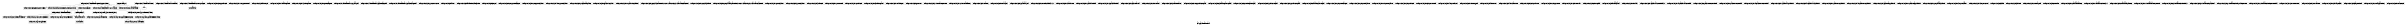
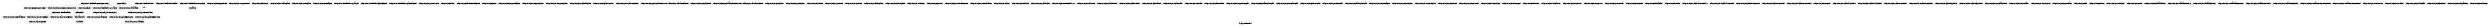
  digraph {
    label="Call graph: fix_read_restart.ll"
    node [shape=record]
    n1 [label="{_ZN9LAMMPS_NS14FixReadRestartC2EPNS_6LAMMPSEiPPc}"]
    n2 [label="{_ZN9LAMMPS_NS3FixC2EPNS_6LAMMPSEiPPc}"]
    n3 [label="{_ZN9LAMMPS_NS5utils8inumericEPKciS2_bPNS_6LAMMPSE}"]
    n4 [label="{_ZN9LAMMPS_NS3FixD2Ev}"]
    n5 [label="{_ZN9LAMMPS_NS14FixReadRestart11grow_arraysEi}"]
    n6 [label="{_ZN9LAMMPS_NS4Atom12add_callbackEi}"]
    n7 [label="{_ZN9LAMMPS_NS14FixReadRestartD2Ev}"]
    n8 [label="{_ZN9LAMMPS_NS6Memory4growIiEEPT_RS3_iPKc}"]
    n9 [label="{_ZN9LAMMPS_NS6Memory4growIdEEPPT_RS4_iiPKc}"]
    n10 [label="{_ZN9LAMMPS_NS6Memory8sreallocEPvlPKc}"]
    n11 [label="{_ZN9LAMMPS_NS6Memory6createIiEEPT_RS3_iPKc}"]
    n12 [label="{_ZN9LAMMPS_NS6Memory6createIdEEPPT_RS4_iiPKc}"]
    n13 [label="{__gxx_personality_v0}"]
    n14 [label="{_ZN9LAMMPS_NS6Memory7smallocElPKc}"]
    n15 [label="{_ZN9LAMMPS_NS4Atom15delete_callbackEPKci}"]
    n16 [label="{_ZN9LAMMPS_NS6Memory7destroyIiEEvRPT_}"]
    n17 [label="{_ZN9LAMMPS_NS6Memory7destroyIdEEvRPPT_}"]
    n18 [label="{__clang_call_terminate}"]
    n19 [label="{_ZN9LAMMPS_NS6Memory5sfreeEPv}"]
    n20 [label="{_ZSt9terminatev}"]
    n21 [label="{__cxa_begin_catch}"]
    n22 [label="{_ZN9LAMMPS_NS14FixReadRestartD0Ev}"]
    n23 [label="{_ZdlPv}"]
    n24 [label="{_ZN9LAMMPS_NS14FixReadRestart7setmaskEv}"]
    n25 [label="{_ZN9LAMMPS_NS14FixReadRestart12memory_usageEv}"]
    n26 [label="{llvm.fmuladd.f64}"]
    n27 [label="{_ZN9LAMMPS_NS3Fix15setup_pre_forceEi}"]
    n28 [label="{_ZN9LAMMPS_NS3Fix17setup_pre_reverseEii}"]
    n29 [label="{_ZN9LAMMPS_NS3Fix9min_setupEi}"]
    n30 [label="{_ZN9LAMMPS_NS3Fix17initial_integrateEi}"]
    n31 [label="{_ZN9LAMMPS_NS3Fix14post_integrateEv}"]
    n32 [label="{_ZN9LAMMPS_NS3Fix12pre_exchangeEv}"]
    n33 [label="{_ZN9LAMMPS_NS14FixReadRestart11copy_arraysEiii}"]
    n34 [label="{_ZN9LAMMPS_NS14FixReadRestart13pack_exchangeEiPd}"]
    n35 [label="{_ZN9LAMMPS_NS14FixReadRestart15unpack_exchangeEiPd}"]
    n36 [label="{_ZN9LAMMPS_NS3Fix16post_constructorEv}"]
    n37 [label="{_ZN9LAMMPS_NS3Fix4initEv}"]
    n38 [label="{_ZN9LAMMPS_NS3Fix9init_listEiPNS_9NeighListE}"]
    n39 [label="{_ZN9LAMMPS_NS3Fix5setupEi}"]
    n40 [label="{_ZN9LAMMPS_NS3Fix18setup_pre_exchangeEv}"]
    n41 [label="{_ZN9LAMMPS_NS3Fix18setup_pre_neighborEv}"]
    n42 [label="{_ZN9LAMMPS_NS3Fix19setup_post_neighborEv}"]
    n43 [label="{_ZN9LAMMPS_NS3Fix16unpack_read_gridEiPc}"]
    n44 [label="{_ZN9LAMMPS_NS3Fix15pack_write_gridEiPv}"]
    n45 [label="{_ZN9LAMMPS_NS3Fix17unpack_write_gridEiPvPi}"]
    n46 [label="{_ZN9LAMMPS_NS3Fix16get_grid_by_nameERKNSt7__cxx1112basic_stringIcSt11char_traitsIcESaIcEEERi}"]
    n47 [label="{_ZN9LAMMPS_NS3Fix17get_grid_by_indexEi}"]
    n48 [label="{_ZN9LAMMPS_NS3Fix20get_griddata_by_nameEiRKNSt7__cxx1112basic_stringIcSt11char_traitsIcESaIcEEERi}"]
    n49 [label="{_ZN9LAMMPS_NS3Fix12pre_neighborEv}"]
    n50 [label="{_ZN9LAMMPS_NS3Fix13post_neighborEv}"]
    n51 [label="{_ZN9LAMMPS_NS3Fix9pre_forceEi}"]
    n52 [label="{_ZN9LAMMPS_NS3Fix11pre_reverseEii}"]
    n53 [label="{_ZN9LAMMPS_NS3Fix10post_forceEi}"]
+   n54 [label="{_ZN9LAMMPS_NS3Fix15final_integrateEv}"]
    n55 [label="{_ZN9LAMMPS_NS3Fix15fused_integrateEi}"]
    n56 [label="{_ZN9LAMMPS_NS3Fix11end_of_stepEv}"]
    n57 [label="{_ZN9LAMMPS_NS3Fix8post_runEv}"]
    n58 [label="{_ZN9LAMMPS_NS3Fix13write_restartEP8_IO_FILE}"]
    n59 [label="{_ZN9LAMMPS_NS3Fix18write_restart_fileEPKc}"]
    n60 [label="{_ZN9LAMMPS_NS3Fix7restartEPc}"]
    n61 [label="{_ZN9LAMMPS_NS3Fix10set_arraysEi}"]
    n62 [label="{_ZN9LAMMPS_NS3Fix13update_arraysEii}"]
    n63 [label="{_ZN9LAMMPS_NS3Fix12set_moleculeEiiiPdS1_S1_}"]
    n64 [label="{_ZN9LAMMPS_NS3Fix11clear_bonusEv}"]
    n65 [label="{_ZN9LAMMPS_NS3Fix11pack_borderEiPiPd}"]
    n66 [label="{_ZN9LAMMPS_NS3Fix13unpack_borderEiiPd}"]
    n67 [label="{_ZN9LAMMPS_NS3Fix12pack_restartEiPd}"]
+   n68 [label="{_ZN9LAMMPS_NS3Fix14unpack_restartEii}"]
    n69 [label="{_ZN9LAMMPS_NS3Fix12size_restartEi}"]
    n70 [label="{_ZN9LAMMPS_NS3Fix15maxsize_restartEv}"]
    n71 [label="{_ZN9LAMMPS_NS3Fix21setup_pre_force_respaEii}"]
    n72 [label="{_ZN9LAMMPS_NS3Fix23initial_integrate_respaEiii}"]
    n73 [label="{_ZN9LAMMPS_NS3Fix20post_integrate_respaEii}"]
    n74 [label="{_ZN9LAMMPS_NS3Fix15pre_force_respaEiii}"]
    n75 [label="{_ZN9LAMMPS_NS3Fix16post_force_respaEiii}"]
    n76 [label="{_ZN9LAMMPS_NS3Fix21final_integrate_respaEii}"]
    n77 [label="{_ZN9LAMMPS_NS3Fix16min_pre_exchangeEv}"]
    n78 [label="{_ZN9LAMMPS_NS3Fix16min_pre_neighborEv}"]
    n79 [label="{_ZN9LAMMPS_NS3Fix17min_post_neighborEv}"]
    n80 [label="{_ZN9LAMMPS_NS3Fix13min_pre_forceEi}"]
    n81 [label="{_ZN9LAMMPS_NS3Fix15min_pre_reverseEii}"]
    n82 [label="{_ZN9LAMMPS_NS3Fix14min_post_forceEi}"]
    n83 [label="{_ZN9LAMMPS_NS3Fix10min_energyEPd}"]
    n84 [label="{_ZN9LAMMPS_NS3Fix9min_storeEv}"]
    n85 [label="{_ZN9LAMMPS_NS3Fix14min_clearstoreEv}"]
    n86 [label="{_ZN9LAMMPS_NS3Fix13min_pushstoreEv}"]
    n87 [label="{_ZN9LAMMPS_NS3Fix12min_popstoreEv}"]
    n88 [label="{_ZN9LAMMPS_NS3Fix13min_reset_refEv}"]
    n89 [label="{_ZN9LAMMPS_NS3Fix8min_stepEdPd}"]
    n90 [label="{_ZN9LAMMPS_NS3Fix9max_alphaEPd}"]
    n91 [label="{_ZN9LAMMPS_NS3Fix7min_dofEv}"]
    n92 [label="{_ZN9LAMMPS_NS3Fix17pack_forward_commEiPiPdiS1_}"]
    n93 [label="{_ZN9LAMMPS_NS3Fix19unpack_forward_commEiiPd}"]
    n94 [label="{_ZN9LAMMPS_NS3Fix22pack_reverse_comm_sizeEii}"]
    n95 [label="{_ZN9LAMMPS_NS3Fix17pack_reverse_commEiiPd}"]
    n96 [label="{_ZN9LAMMPS_NS3Fix19unpack_reverse_commEiPiPd}"]
+   n97 [label="{_ZN9LAMMPS_NS3Fix10reset_gridEv}"]
    n98 [label="{_ZN9LAMMPS_NS3Fix17pack_forward_gridEiPviPi}"]
    n99 [label="{_ZN9LAMMPS_NS3Fix19unpack_forward_gridEiPviPi}"]
    n100 [label="{_ZN9LAMMPS_NS3Fix17pack_reverse_gridEiPviPi}"]
    n101 [label="{_ZN9LAMMPS_NS3Fix19unpack_reverse_gridEiPviPi}"]
    n102 [label="{_ZN9LAMMPS_NS3Fix15pack_remap_gridEiPviPi}"]
    n103 [label="{_ZN9LAMMPS_NS3Fix17unpack_remap_gridEiPviPi}"]
    n104 [label="{_ZN9LAMMPS_NS3Fix21get_griddata_by_indexEi}"]
    n105 [label="{_ZN9LAMMPS_NS3Fix14compute_scalarEv}"]
    n106 [label="{_ZN9LAMMPS_NS3Fix14compute_vectorEi}"]
+   n107 [label="{_ZN9LAMMPS_NS3Fix13compute_arrayEii}"]
    n108 [label="{_ZN9LAMMPS_NS3Fix3dofEi}"]
    n109 [label="{_ZN9LAMMPS_NS3Fix6deformEi}"]
    n110 [label="{_ZN9LAMMPS_NS3Fix12reset_targetEd}"]
    n111 [label="{_ZN9LAMMPS_NS3Fix8reset_dtEv}"]
    n112 [label="{_ZN9LAMMPS_NS3Fix16read_data_headerEPc}"]
    n113 [label="{_ZN9LAMMPS_NS3Fix17read_data_sectionEPciS1_i}"]
    n114 [label="{_ZN9LAMMPS_NS3Fix20read_data_skip_linesEPc}"]
    n115 [label="{_ZN9LAMMPS_NS3Fix17write_data_headerEP8_IO_FILEi}"]
    n116 [label="{_ZN9LAMMPS_NS3Fix23write_data_section_sizeEiRiS1_}"]
    n117 [label="{_ZN9LAMMPS_NS3Fix23write_data_section_packEiPPd}"]
    n118 [label="{_ZN9LAMMPS_NS3Fix26write_data_section_keywordEiP8_IO_FILE}"]
    n119 [label="{_ZN9LAMMPS_NS3Fix18write_data_sectionEiP8_IO_FILEiPPdi}"]
    n120 [label="{_ZN9LAMMPS_NS3Fix13zero_momentumEv}"]
    n121 [label="{_ZN9LAMMPS_NS3Fix13zero_rotationEv}"]
    n122 [label="{_ZN9LAMMPS_NS3Fix15rebuild_specialEv}"]
    n123 [label="{_ZN9LAMMPS_NS3Fix5imageERPiRPPd}"]
    n124 [label="{_ZN9LAMMPS_NS3Fix12modify_paramEiPPc}"]
    n125 [label="{_ZN9LAMMPS_NS3Fix7extractEPKcRi}"]
    n1 -> n2
    n1 -> n3
    n1 -> n4
    n1 -> n5
    n1 -> n6
    n4 -> n7
    n5 -> n8
    n5 -> n9
    n7 -> n15
    n7 -> n16
    n7 -> n17
    n7 -> n18
    n8 -> n10
    n8 -> n11
    n9 -> n1
    n9 -> n12
    n11 -> n14
    n12 -> n14
    n16 -> n19
    n18 -> n20
    n21 -> n18
    n22 -> n23
    n25 -> n26
  }
